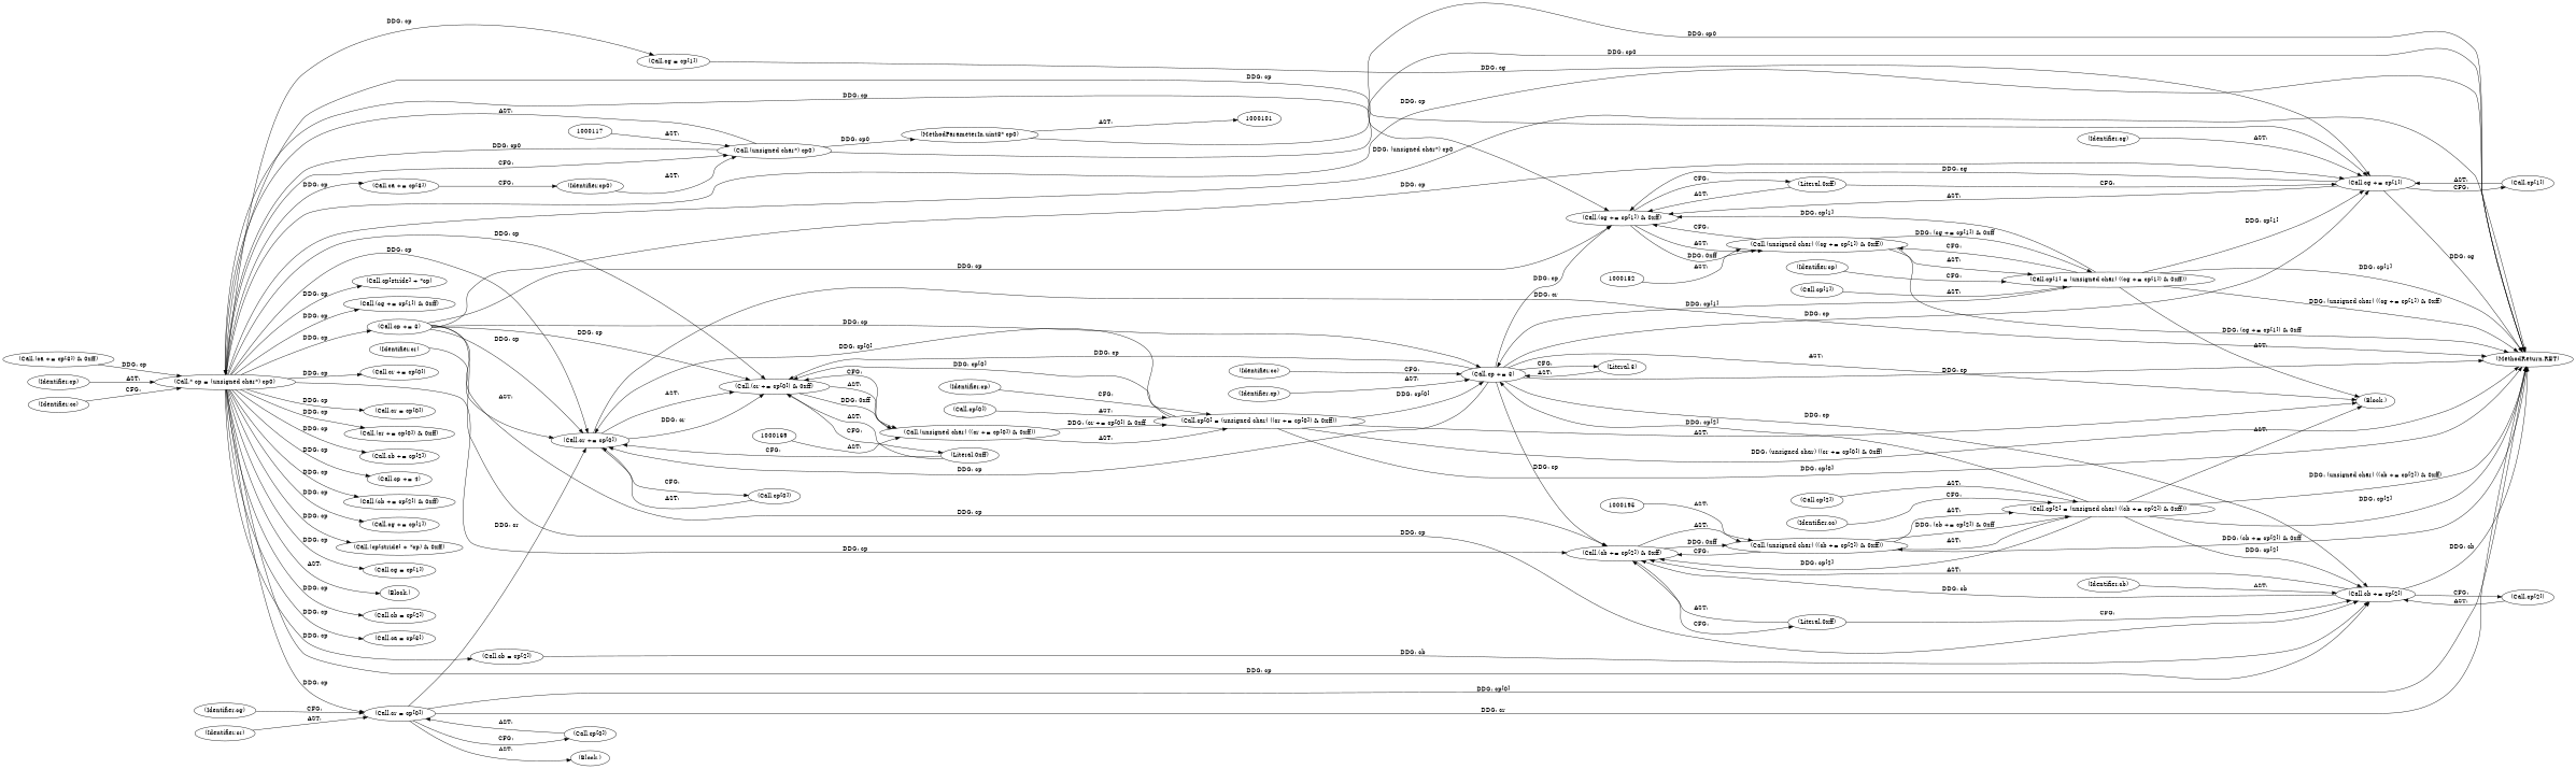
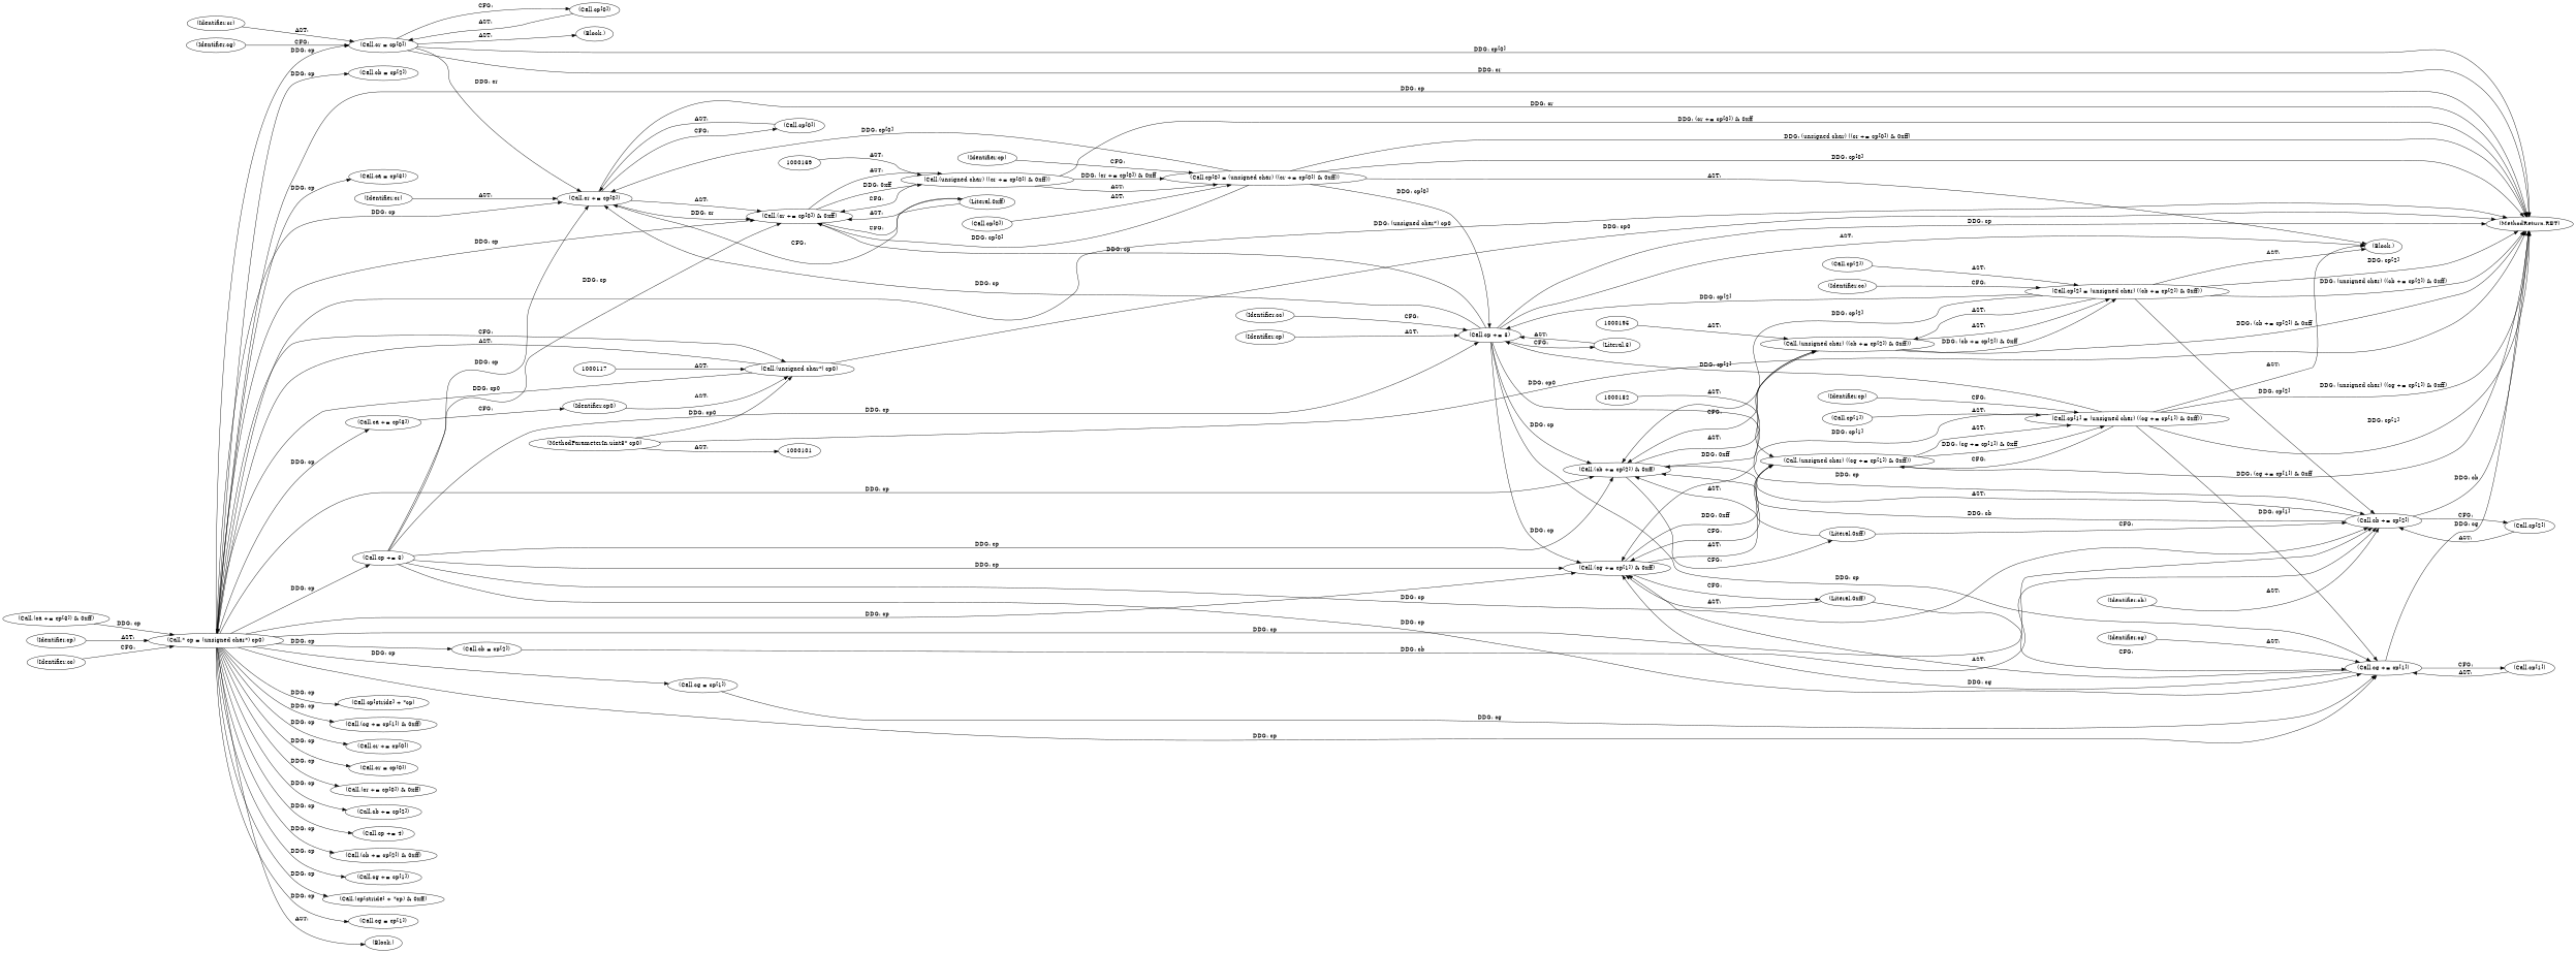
  digraph {
    rankdir=LR
    n1 [label="(Call,cr = cp[0])"]
    n2 [label="(Call,cr += cp[0])"]
    n3 [label="(Call,cp[0])"]
    n4 [label="(Block,)"]
    n5 [label="(MethodReturn,RET)"]
    n6 [label="(Call,(cr += cp[0]) & 0xff)"]
    n7 [label="(Call,cp[0])"]
    n8 [label="(Call,* cp = (unsigned char*) cp0)"]
    n9 [label="(Call,(unsigned char*) cp0)"]
    n10 [label="(Call,(cg += cp[1]) & 0xff)"]
    n11 [label="(Call,cg += cp[1])"]
    n12 [label="(Call,(cb += cp[2]) & 0xff)"]
    n13 [label="(Call,cb += cp[2])"]
    n14 [label="(Call,cp[stride] + *cp)"]
    n15 [label="(Call,(cg += cp[1]) & 0xff)"]
    n16 [label="(Call,cp += 3)"]
    n17 [label="(Call,cg = cp[1])"]
    n18 [label="(Call,cr += cp[0])"]
    n19 [label="(Call,cb = cp[2])"]
    n20 [label="(Call,cr = cp[0])"]
    n21 [label="(Call,(cr += cp[0]) & 0xff)"]
    n22 [label="(Call,ca += cp[3])"]
    n23 [label="(Call,cb += cp[2])"]
    n24 [label="(Call,cp += 4)"]
    n25 [label="(Call,(cb += cp[2]) & 0xff)"]
    n26 [label="(Call,cg += cp[1])"]
    n27 [label="(Call,(cp[stride] + *cp) & 0xff)"]
    n28 [label="(Call,cg = cp[1])"]
    n29 [label="(Block,)"]
    n30 [label="(Call,cb = cp[2])"]
    n31 [label="(Call,ca = cp[3])"]
    n32 [label="(Call,(unsigned char) ((cr += cp[0]) & 0xff))"]
    n33 [label="(Literal,0xff)"]
    n34 [label="(Call,(unsigned char) ((cg += cp[1]) & 0xff))"]
    n35 [label="(Literal,0xff)"]
    n36 [label="(Call,cp[1])"]
    n37 [label="(Call,(unsigned char) ((cb += cp[2]) & 0xff))"]
    n38 [label="(Literal,0xff)"]
    n39 [label="(Call,cp[2])"]
    n40 [label="(Call,(ca += cp[3]) & 0xff)"]
    n41 [label="(Call,cp += 3)"]
    n42 [label="(Identifier,cp0)"]
    n43 [label="(MethodParameterIn,uint8* cp0)"]
    1000101
    n45 [label="(Call,cp[0] = (unsigned char) ((cr += cp[0]) & 0xff))"]
    n46 [label="(Block,)"]
    n47 [label="(Literal,3)"]
    n48 [label="(Call,cp[1] = (unsigned char) ((cg += cp[1]) & 0xff))"]
    n49 [label="(Call,cp[2] = (unsigned char) ((cb += cp[2]) & 0xff))"]
    n50 [label="(Identifier,cg)"]
    n51 [label="(Identifier,cb)"]
    n52 [label="(Call,cp[2])"]
    n53 [label="(Identifier,cc)"]
    n54 [label="(Identifier,cp)"]
    n55 [label="(Identifier,cc)"]
    n56 [label="(Identifier,cp)"]
    n57 [label="(Identifier,cc)"]
    n58 [label="(Identifier,cp)"]
    n59 [label="(Call,cp[0])"]
    n60 [label="(Identifier,cg)"]
    n61 [label="(Identifier,cr)"]
    n62 [label="(Call,cp[1])"]
    n63 [label="(Identifier,cp)"]
    n64 [label="(Identifier,cr)"]
    1000117
    1000169
    1000182
    1000195
    n1 -> n2 [label="DDG: cr"]
    n1 -> n3 [label="CFG: "]
    n1 -> n4 [label="AST: "]
    n1 -> n5 [label="DDG: cp[0]"]
    n1 -> n5 [label="DDG: cr"]
    n2 -> n5 [label="DDG: cr"]
    n2 -> n6 [label="AST: "]
    n2 -> n6 [label="DDG: cr"]
    n2 -> n7 [label="CFG: "]
    n3 -> n1 [label="AST: "]
    n6 -> n32 [label="AST: "]
    n6 -> n32 [label="DDG: 0xff"]
    n6 -> n33 [label="CFG: "]
    n7 -> n2 [label="AST: "]
    n8 -> n1 [label="DDG: cp"]
    n8 -> n2 [label="DDG: cp"]
    n8 -> n5 [label="DDG: cp"]
    n8 -> n5 [label="DDG: (unsigned char*) cp0"]
    n8 -> n6 [label="DDG: cp"]
    n8 -> n9 [label="CFG: "]
    n8 -> n10 [label="DDG: cp"]
    n8 -> n11 [label="DDG: cp"]
    n8 -> n12 [label="DDG: cp"]
    n8 -> n13 [label="DDG: cp"]
    n8 -> n14 [label="DDG: cp"]
    n8 -> n15 [label="DDG: cp"]
    n8 -> n16 [label="DDG: cp"]
    n8 -> n17 [label="DDG: cp"]
    n8 -> n18 [label="DDG: cp"]
    n8 -> n19 [label="DDG: cp"]
    n8 -> n20 [label="DDG: cp"]
    n8 -> n21 [label="DDG: cp"]
    n8 -> n22 [label="DDG: cp"]
    n8 -> n23 [label="DDG: cp"]
    n8 -> n24 [label="DDG: cp"]
    n8 -> n25 [label="DDG: cp"]
    n8 -> n26 [label="DDG: cp"]
    n8 -> n27 [label="DDG: cp"]
    n8 -> n28 [label="DDG: cp"]
    n8 -> n29 [label="AST: "]
    n8 -> n30 [label="DDG: cp"]
    n8 -> n31 [label="DDG: cp"]
    n9 -> n5 [label="DDG: cp0"]
    n9 -> n8 [label="AST: "]
    n9 -> n8 [label="DDG: cp0"]
    n10 -> n34 [label="AST: "]
    n10 -> n34 [label="DDG: 0xff"]
    n10 -> n35 [label="CFG: "]
    n11 -> n5 [label="DDG: cg"]
    n11 -> n10 [label="AST: "]
    n11 -> n10 [label="DDG: cg"]
    n11 -> n36 [label="CFG: "]
    n12 -> n37 [label="AST: "]
    n12 -> n37 [label="DDG: 0xff"]
    n12 -> n38 [label="CFG: "]
    n13 -> n5 [label="DDG: cb"]
    n13 -> n12 [label="AST: "]
    n13 -> n12 [label="DDG: cb"]
    n13 -> n39 [label="CFG: "]
    n16 -> n2 [label="DDG: cp"]
    n16 -> n6 [label="DDG: cp"]
    n16 -> n10 [label="DDG: cp"]
    n16 -> n11 [label="DDG: cp"]
    n16 -> n12 [label="DDG: cp"]
    n16 -> n13 [label="DDG: cp"]
    n16 -> n41 [label="DDG: cp"]
    n17 -> n11 [label="DDG: cg"]
    n19 -> n13 [label="DDG: cb"]
    n22 -> n42 [label="CFG: "]
+   n32 -> n5 [label="DDG: (cr += cp[0]) & 0xff"]
    n32 -> n6 [label="CFG: "]
    n32 -> n45 [label="AST: "]
    n32 -> n45 [label="DDG: (cr += cp[0]) & 0xff"]
    n33 -> n2 [label="CFG: "]
    n33 -> n6 [label="AST: "]
    n34 -> n5 [label="DDG: (cg += cp[1]) & 0xff"]
    n34 -> n10 [label="CFG: "]
    n34 -> n48 [label="AST: "]
    n34 -> n48 [label="DDG: (cg += cp[1]) & 0xff"]
    n35 -> n10 [label="AST: "]
    n35 -> n11 [label="CFG: "]
    n36 -> n11 [label="AST: "]
    n37 -> n5 [label="DDG: (cb += cp[2]) & 0xff"]
    n37 -> n12 [label="CFG: "]
    n37 -> n49 [label="AST: "]
    n37 -> n49 [label="DDG: (cb += cp[2]) & 0xff"]
    n38 -> n12 [label="AST: "]
    n38 -> n13 [label="CFG: "]
    n39 -> n13 [label="AST: "]
    n40 -> n8 [label="DDG: cp"]
    n41 -> n2 [label="DDG: cp"]
    n41 -> n5 [label="DDG: cp"]
    n41 -> n6 [label="DDG: cp"]
    n41 -> n10 [label="DDG: cp"]
    n41 -> n11 [label="DDG: cp"]
    n41 -> n12 [label="DDG: cp"]
    n41 -> n13 [label="DDG: cp"]
    n41 -> n46 [label="AST: "]
    n41 -> n47 [label="CFG: "]
    n42 -> n9 [label="AST: "]
    n43 -> n5 [label="DDG: cp0"]
-   n9 -> n43 [label="DDG: cp0"]
+   n43 -> n9 [label="DDG: cp0"]
    n43 -> 1000101 [label="AST: "]
    n45 -> n2 [label="DDG: cp[0]"]
    n45 -> n5 [label="DDG: (unsigned char) ((cr += cp[0]) & 0xff)"]
    n45 -> n5 [label="DDG: cp[0]"]
    n45 -> n6 [label="DDG: cp[0]"]
    n45 -> n41 [label="DDG: cp[0]"]
    n45 -> n46 [label="AST: "]
    n47 -> n41 [label="AST: "]
    n48 -> n5 [label="DDG: cp[1]"]
    n48 -> n5 [label="DDG: (unsigned char) ((cg += cp[1]) & 0xff)"]
    n48 -> n10 [label="DDG: cp[1]"]
    n48 -> n11 [label="DDG: cp[1]"]
    n48 -> n34 [label="CFG: "]
    n48 -> n41 [label="DDG: cp[1]"]
    n48 -> n46 [label="AST: "]
    n49 -> n5 [label="DDG: (unsigned char) ((cb += cp[2]) & 0xff)"]
    n49 -> n5 [label="DDG: cp[2]"]
    n49 -> n12 [label="DDG: cp[2]"]
    n49 -> n13 [label="DDG: cp[2]"]
    n49 -> n37 [label="AST: "]
    n49 -> n41 [label="DDG: cp[2]"]
    n49 -> n46 [label="AST: "]
    n50 -> n11 [label="AST: "]
    n51 -> n13 [label="AST: "]
    n52 -> n49 [label="AST: "]
    n53 -> n41 [label="CFG: "]
    n54 -> n8 [label="AST: "]
    n55 -> n8 [label="CFG: "]
    n56 -> n45 [label="CFG: "]
    n57 -> n49 [label="CFG: "]
    n58 -> n48 [label="CFG: "]
    n59 -> n45 [label="AST: "]
    n60 -> n1 [label="CFG: "]
    n61 -> n2 [label="AST: "]
    n62 -> n48 [label="AST: "]
    n63 -> n41 [label="AST: "]
    n64 -> n1 [label="AST: "]
    1000117 -> n9 [label="AST: "]
    1000169 -> n32 [label="AST: "]
    1000182 -> n34 [label="AST: "]
    1000195 -> n37 [label="AST: "]
  }
